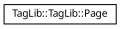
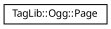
  digraph {
    rankdir=LR
    fontname="Noto Sans"
-   n1 [color=black fillcolor=white fontname="Noto Sans" fontsize=10 height=0.2 label="TagLib::TagLib::Page" shape=record style=filled width=0.4]
+   n1 [color=black fillcolor=white fontname="Noto Sans" fontsize=10 height=0.2 label="TagLib::Ogg::Page" shape=record style=filled width=0.4]
  }
